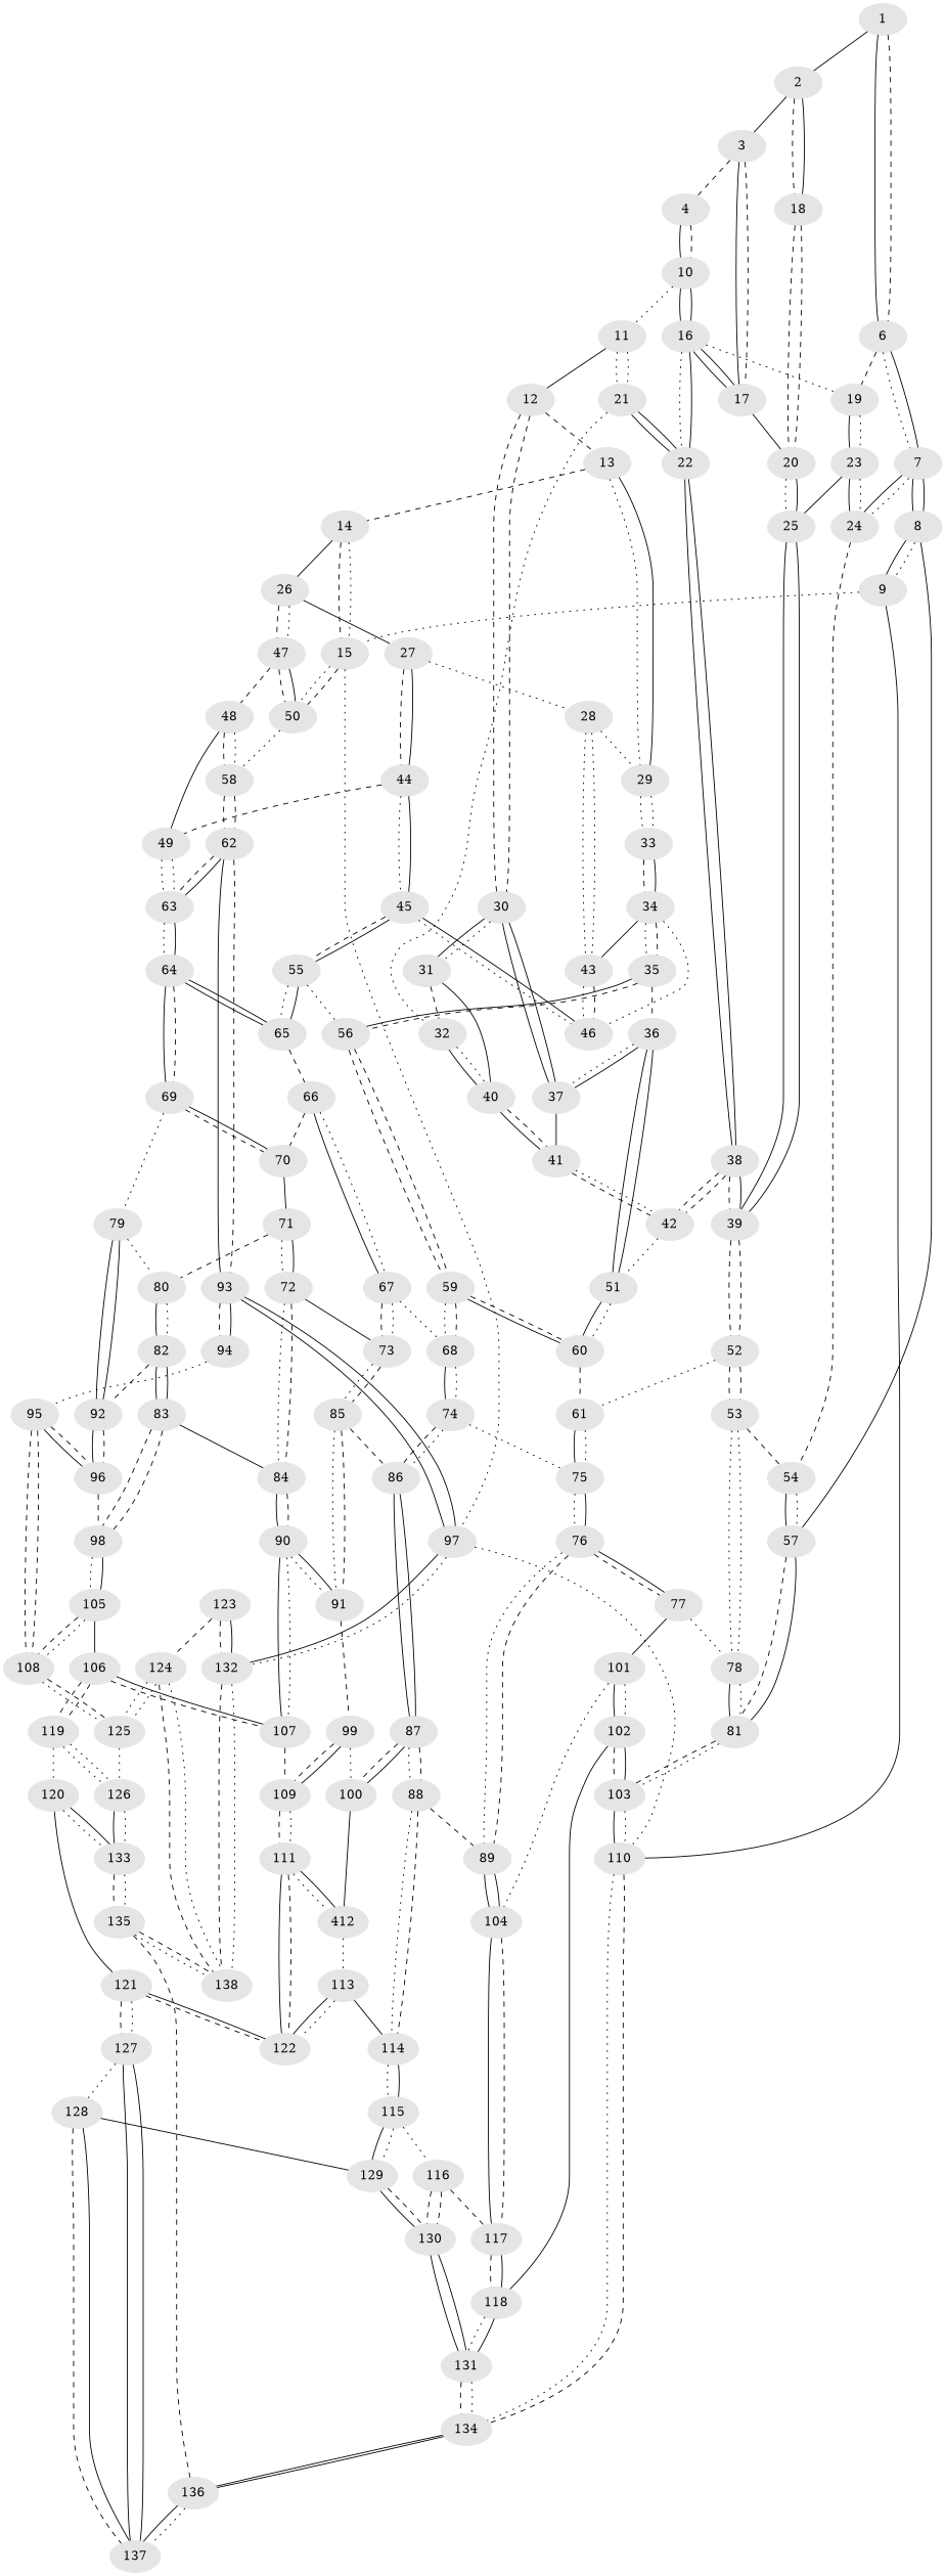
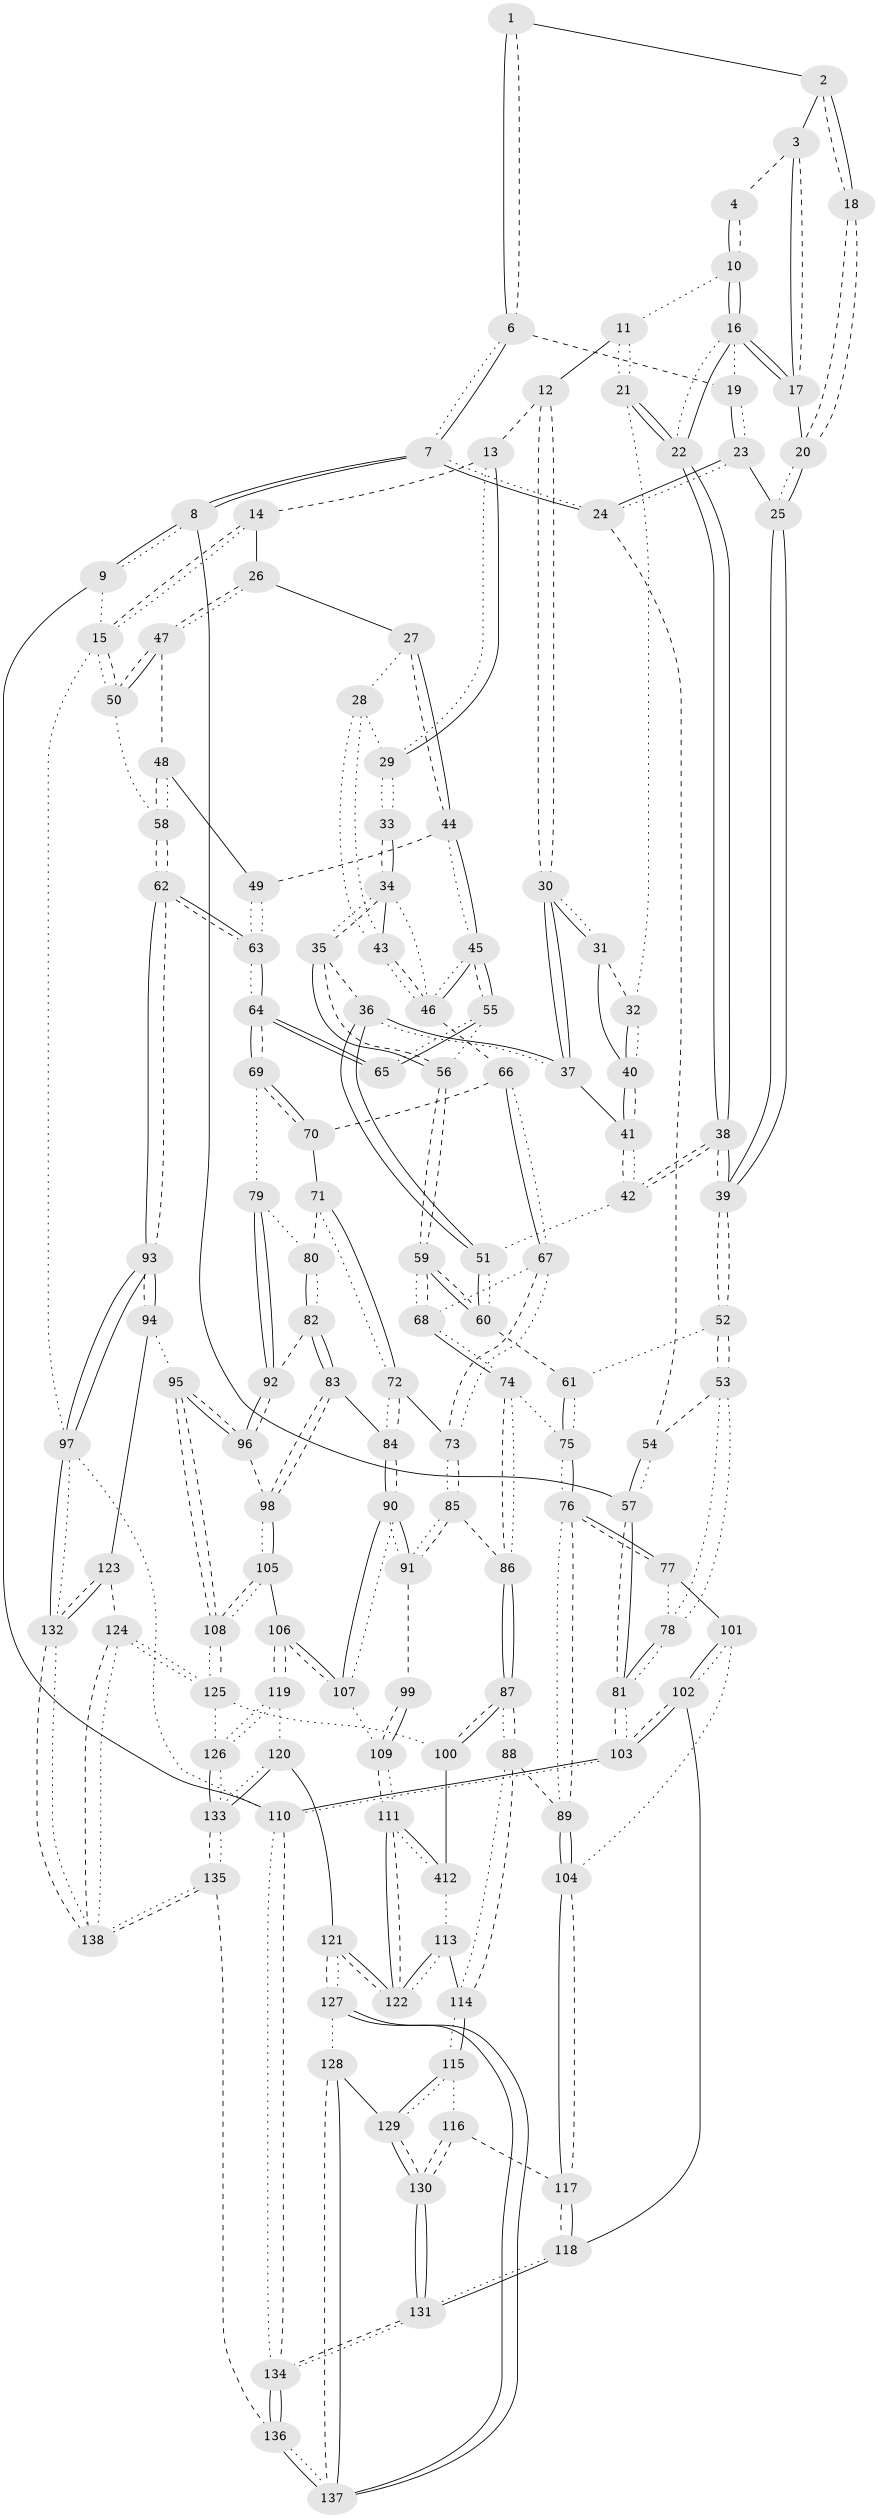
  graph {
    node [color=gray90 style=filled]
    edge [style=solid]
    1
    2
    6
    3
    18
    7
    19
    4
    17
    20
    10
    11
    16
    9
    15
    110
    8
    24
    23
    57
    54
    81
    50
    97
    134
    12
    21
    22
    13
    30
    32
    14
    29
    31
    37
    26
    33
    27
    47
    58
    132
    38
    25
    39
    40
    42
    52
    28
    44
    48
    43
    45
    49
    46
    34
    41
    35
    36
    56
    51
    59
    60
    53
    61
    55
    63
    65
    62
    64
    78
    75
    66
    68
    103
    93
    74
    76
    94
    69
    70
    79
    67
    73
    71
    85
    86
    80
    92
    72
    84
    82
    90
    91
    87
    77
    89
    101
    104
    102
    96
    83
    98
    105
    107
    99
    88
    100
    114
    n109 [label=412]
    115
    117
    109
    95
    123
    108
    124
    125
    138
    106
    111
    113
    118
    131
    119
    120
    126
    122
    136
    116
    129
    130
    121
    133
    127
    135
    128
    137
    1 -- 2
    1 -- 6
    1 -- 6 [style=dashed]
    2 -- 3
    2 -- 18 [style=dashed]
    2 -- 18
    6 -- 7 [style=dotted]
    6 -- 7
    6 -- 19 [style=dashed]
    3 -- 4 [style=dashed]
    3 -- 17
    3 -- 17 [style=dashed]
    18 -- 20 [style=dashed]
    18 -- 20 [style=dashed]
    7 -- 8
    7 -- 8
    7 -- 24
    7 -- 24 [style=dotted]
    19 -- 23
    19 -- 23 [style=dotted]
    4 -- 10
    4 -- 10 [style=dashed]
    17 -- 20
    20 -- 25 [style=dotted]
    20 -- 25
    10 -- 11 [style=dotted]
    10 -- 16
    10 -- 16
    11 -- 12
    11 -- 21 [style=dotted]
    11 -- 21 [style=dotted]
    16 -- 19 [style=dotted]
    16 -- 17
    16 -- 17
    16 -- 22 [style=dotted]
    16 -- 22
    9 -- 15 [style=dotted]
    9 -- 110
    15 -- 50 [style=dotted]
    15 -- 50 [style=dashed]
    15 -- 97 [style=dotted]
    110 -- 134 [style=dotted]
    110 -- 134 [style=dashed]
    8 -- 9
    8 -- 9 [style=dotted]
    8 -- 57
    24 -- 54 [style=dashed]
    23 -- 24
    23 -- 24 [style=dotted]
    23 -- 25
    57 -- 81 [style=dashed]
    57 -- 81
    54 -- 57
    54 -- 57 [style=dotted]
    81 -- 103 [style=dashed]
    81 -- 103 [style=dotted]
    50 -- 58 [style=dotted]
    97 -- 110 [style=dotted]
    97 -- 132
    97 -- 132 [style=dotted]
    134 -- 136
    134 -- 136
    12 -- 13 [style=dashed]
    12 -- 30 [style=dashed]
    12 -- 30 [style=dashed]
    21 -- 22
    21 -- 22
    21 -- 32 [style=dotted]
    22 -- 38
    22 -- 38
    13 -- 14 [style=dashed]
    13 -- 29 [style=dotted]
    13 -- 29
    30 -- 31
    30 -- 31 [style=dotted]
    30 -- 37
    30 -- 37
    32 -- 40
    32 -- 40 [style=dotted]
    14 -- 15 [style=dashed]
    14 -- 15 [style=dotted]
    14 -- 26
    29 -- 33 [style=dotted]
    29 -- 33 [style=dotted]
    31 -- 32 [style=dashed]
    31 -- 40
    37 -- 41
    26 -- 27
    26 -- 47 [style=dashed]
    26 -- 47 [style=dotted]
    33 -- 34 [style=dashed]
    33 -- 34
    27 -- 28 [style=dotted]
    27 -- 44 [style=dashed]
    27 -- 44
    47 -- 50 [style=dashed]
    47 -- 50
    47 -- 48 [style=dashed]
    58 -- 62 [style=dashed]
    58 -- 62 [style=dashed]
    132 -- 138 [style=dashed]
    132 -- 138 [style=dotted]
    38 -- 39 [style=dashed]
    38 -- 39
    38 -- 42 [style=dashed]
    38 -- 42 [style=dashed]
    25 -- 39
    25 -- 39
    39 -- 52 [style=dashed]
    39 -- 52 [style=dashed]
    40 -- 41
    40 -- 41 [style=dashed]
    42 -- 51 [style=dotted]
    52 -- 53 [style=dashed]
    52 -- 53 [style=dashed]
    52 -- 61 [style=dotted]
    28 -- 29 [style=dotted]
    28 -- 43 [style=dotted]
    28 -- 43 [style=dotted]
    44 -- 45 [style=dotted]
    44 -- 45
    44 -- 49 [style=dashed]
    48 -- 58 [style=dashed]
    48 -- 58 [style=dotted]
    48 -- 49
    43 -- 46 [style=dotted]
    43 -- 46 [style=dashed]
    45 -- 46 [style=dotted]
    45 -- 46
    45 -- 55 [style=dashed]
    45 -- 55
    49 -- 63 [style=dotted]
    49 -- 63 [style=dotted]
    34 -- 43
    34 -- 46 [style=dotted]
    34 -- 35 [style=dotted]
    34 -- 35 [style=dashed]
    41 -- 42 [style=dashed]
    41 -- 42 [style=dotted]
    35 -- 36 [style=dashed]
    35 -- 56
    35 -- 56 [style=dashed]
    36 -- 37 [style=dotted]
    36 -- 37
    36 -- 51
    36 -- 51
    56 -- 59 [style=dashed]
    56 -- 59 [style=dashed]
    51 -- 60
    51 -- 60 [style=dotted]
    59 -- 60
    59 -- 60 [style=dashed]
    59 -- 68 [style=dotted]
    59 -- 68 [style=dashed]
    60 -- 61 [style=dashed]
    53 -- 54 [style=dashed]
    53 -- 78 [style=dotted]
    53 -- 78 [style=dotted]
    61 -- 75
    61 -- 75 [style=dotted]
    55 -- 56 [style=dotted]
    55 -- 65 [style=dotted]
    55 -- 65
    63 -- 64 [style=dotted]
    63 -- 64
-   65 -- 66 [style=dashed]
+   46 -- 66 [style=dashed]
    62 -- 63 [style=dashed]
    62 -- 63
    62 -- 93
    62 -- 93 [style=dashed]
    64 -- 65
    64 -- 65
    64 -- 69
    64 -- 69 [style=dashed]
    78 -- 81
    78 -- 81 [style=dotted]
    75 -- 76 [style=dotted]
    75 -- 76
    66 -- 70 [style=dashed]
    66 -- 67
    66 -- 67 [style=dotted]
    68 -- 74
    68 -- 74 [style=dotted]
    103 -- 110
    103 -- 110 [style=dotted]
    93 -- 97
    93 -- 97
    93 -- 94 [style=dashed]
    93 -- 94
    74 -- 75 [style=dotted]
    74 -- 86 [style=dashed]
    74 -- 86 [style=dotted]
    76 -- 77 [style=dashed]
    76 -- 77
    76 -- 89 [style=dotted]
    76 -- 89 [style=dashed]
    94 -- 95 [style=dotted]
+   94 -- 123
    69 -- 70 [style=dashed]
    69 -- 70
    69 -- 79 [style=dotted]
    70 -- 71
    79 -- 80 [style=dotted]
    79 -- 92
    79 -- 92
    67 -- 68 [style=dotted]
    67 -- 73 [style=dashed]
    67 -- 73 [style=dotted]
    73 -- 85 [style=dotted]
    73 -- 85 [style=dashed]
    71 -- 80 [style=dashed]
    71 -- 72 [style=dotted]
    71 -- 72
    85 -- 86 [style=dashed]
    85 -- 91 [style=dotted]
    85 -- 91 [style=dashed]
    86 -- 87
    86 -- 87
    80 -- 82
    80 -- 82 [style=dotted]
    92 -- 96
    92 -- 96 [style=dashed]
    72 -- 73
    72 -- 84 [style=dotted]
    72 -- 84 [style=dashed]
    84 -- 90
    84 -- 90 [style=dashed]
    82 -- 92 [style=dashed]
    82 -- 83
    82 -- 83
    90 -- 91 [style=dotted]
    90 -- 91
    90 -- 107
    90 -- 107 [style=dotted]
    91 -- 99 [style=dashed]
    87 -- 88 [style=dotted]
    87 -- 88 [style=dashed]
    87 -- 100 [style=dashed]
    87 -- 100
    77 -- 78 [style=dotted]
    77 -- 101
    89 -- 104
    89 -- 104
    101 -- 104 [style=dotted]
    101 -- 102
    101 -- 102 [style=dotted]
    104 -- 117
    104 -- 117 [style=dashed]
    102 -- 103 [style=dashed]
    102 -- 103
    102 -- 118
    96 -- 98 [style=dashed]
    83 -- 84
    83 -- 98 [style=dashed]
    83 -- 98 [style=dashed]
    98 -- 105 [style=dotted]
    98 -- 105
    105 -- 108 [style=dashed]
    105 -- 108 [style=dotted]
    105 -- 106
-   107 -- 109 [style=dashed]
-   99 -- 100 [style=dotted]
+   107 -- 109 [style=dotted]
+   125 -- 100 [style=dotted]
    99 -- 109 [style=dashed]
    99 -- 109
    88 -- 89 [style=dashed]
    88 -- 114 [style=dotted]
    88 -- 114 [style=dashed]
    100 -- n109
    114 -- 115 [style=dotted]
    114 -- 115
    n109 -- 113 [style=dotted]
    115 -- 116 [style=dotted]
    115 -- 129
    115 -- 129 [style=dotted]
    117 -- 118 [style=dashed]
    117 -- 118
    109 -- 111 [style=dashed]
    109 -- 111 [style=dotted]
    95 -- 96
    95 -- 96 [style=dashed]
    95 -- 108 [style=dashed]
    95 -- 108 [style=dashed]
    123 -- 132 [style=dashed]
    123 -- 132
    123 -- 124 [style=dashed]
    108 -- 125 [style=dotted]
    108 -- 125 [style=dashed]
    124 -- 125 [style=dotted]
    124 -- 125 [style=dotted]
    124 -- 138 [style=dashed]
    124 -- 138 [style=dotted]
    125 -- 126 [style=dotted]
    106 -- 107 [style=dashed]
    106 -- 107
    106 -- 119 [style=dashed]
    106 -- 119 [style=dashed]
    111 -- n109 [style=dotted]
    111 -- n109
    111 -- 122
    111 -- 122 [style=dashed]
    113 -- 114
    113 -- 122
    113 -- 122 [style=dotted]
    118 -- 131 [style=dotted]
    118 -- 131
    131 -- 134 [style=dashed]
    131 -- 134 [style=dotted]
    119 -- 120 [style=dotted]
    119 -- 126 [style=dotted]
    119 -- 126 [style=dotted]
    120 -- 121
    120 -- 133 [style=dotted]
    120 -- 133
    126 -- 133
    126 -- 133 [style=dotted]
    136 -- 137
    136 -- 137 [style=dotted]
    116 -- 117 [style=dashed]
    116 -- 130 [style=dashed]
    116 -- 130 [style=dashed]
    129 -- 130
    129 -- 130 [style=dashed]
    130 -- 131
    130 -- 131
    121 -- 122 [style=dashed]
    121 -- 122
    121 -- 127 [style=dashed]
    121 -- 127 [style=dotted]
    133 -- 135 [style=dashed]
    133 -- 135 [style=dotted]
    127 -- 128 [style=dotted]
    127 -- 137
    127 -- 137
    135 -- 138 [style=dotted]
    135 -- 138 [style=dashed]
    135 -- 136 [style=dashed]
    128 -- 129
    128 -- 137 [style=dashed]
    128 -- 137
  }
